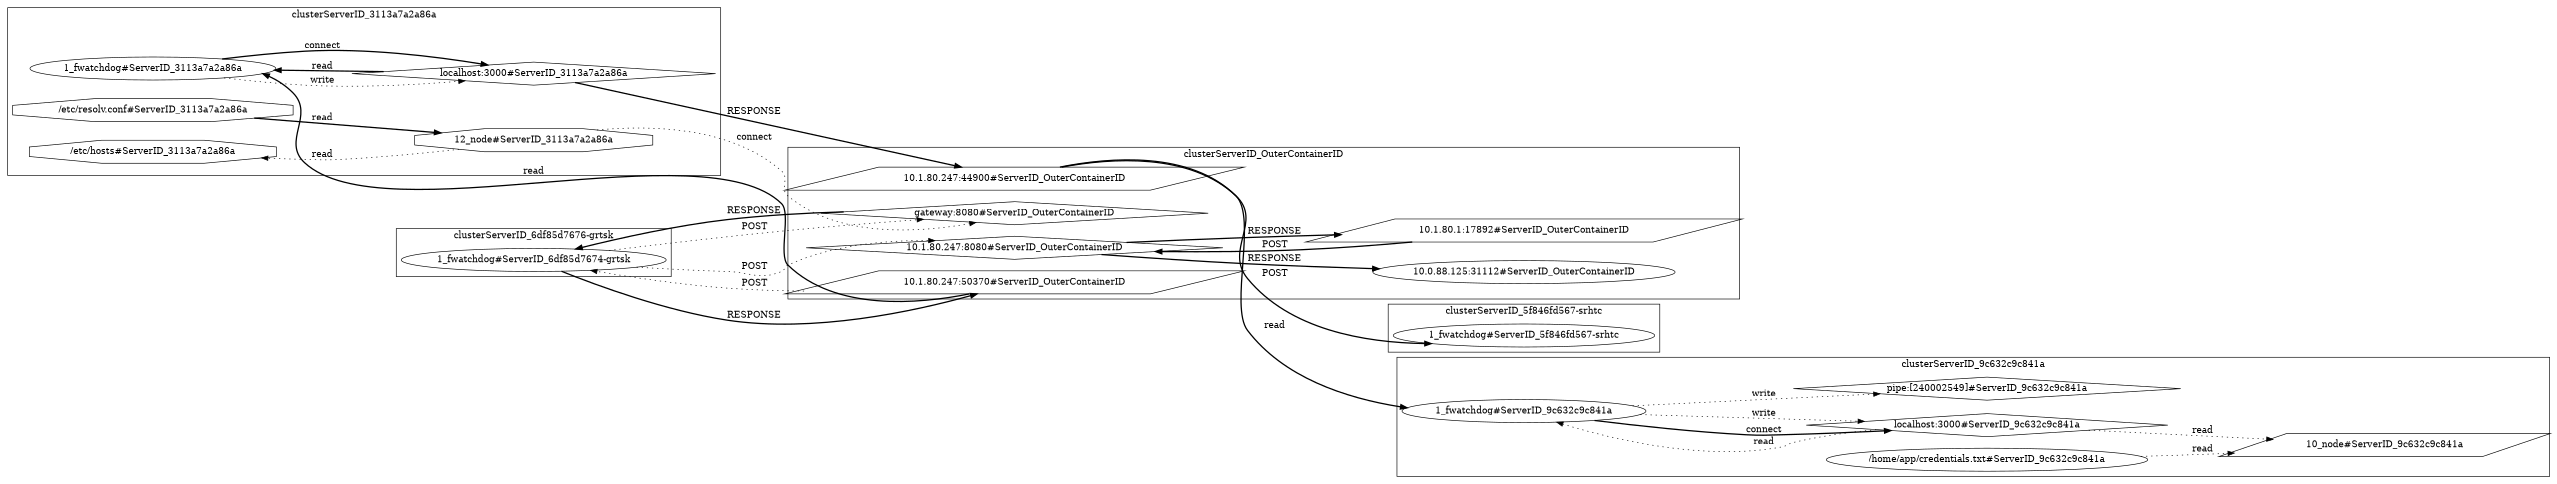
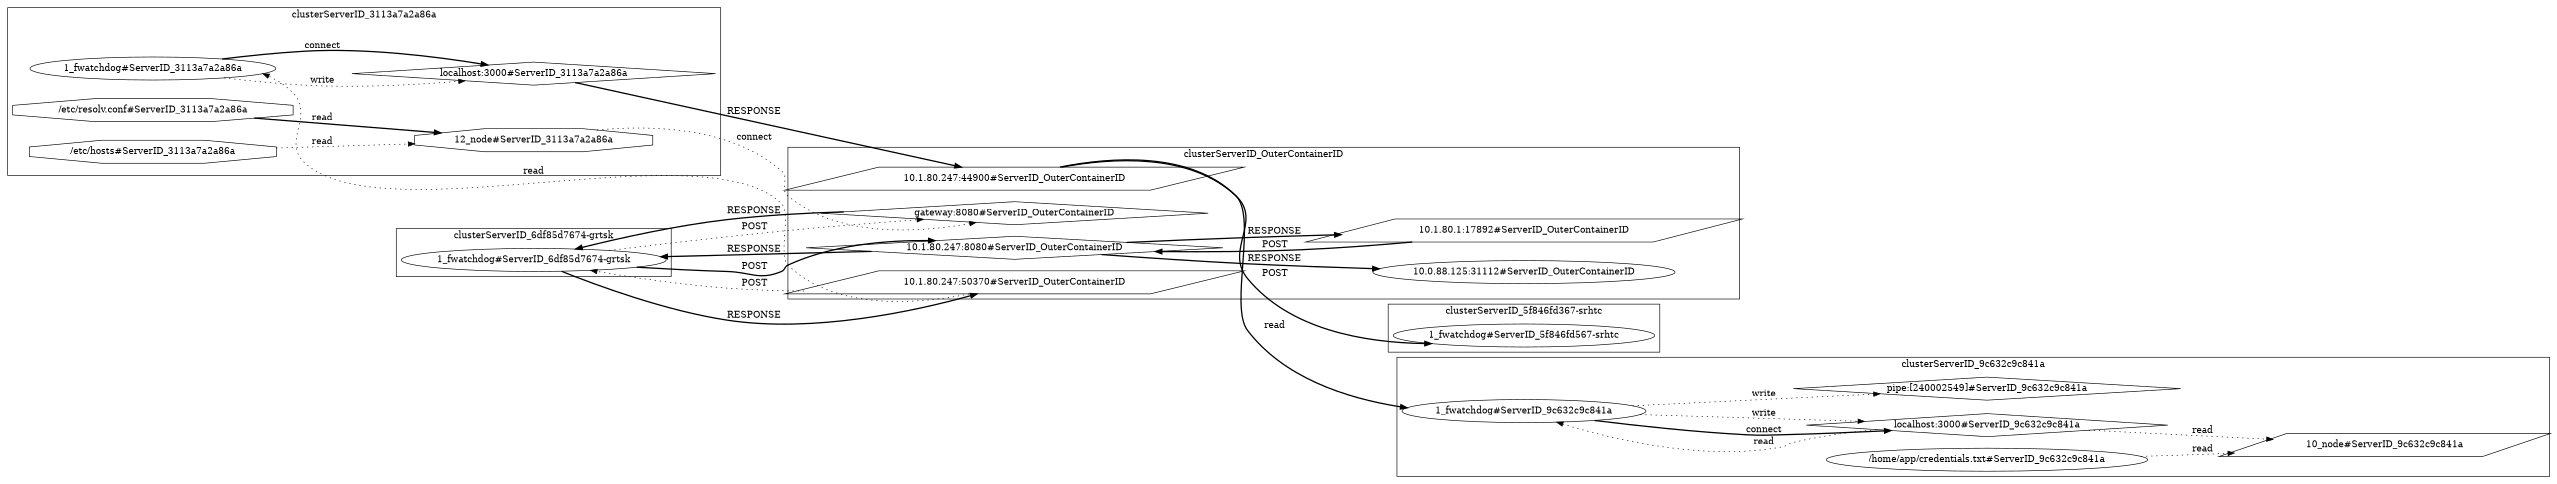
  digraph {
    rankdir=LR
    node [shape=ellipse]
    edge [style=bold]
    "1_fwatchdog#ServerID_3113a7a2a86a"
    "localhost:3000#ServerID_3113a7a2a86a" [shape=diamond]
    "/etc/hosts#ServerID_3113a7a2a86a" [shape=octagon]
    "12_node#ServerID_3113a7a2a86a" [shape=octagon]
    "/etc/resolv.conf#ServerID_3113a7a2a86a" [shape=octagon]
    "1_fwatchdog#ServerID_5f846fd567-srhtc"
    "1_fwatchdog#ServerID_6df85d7674-grtsk"
    "1_fwatchdog#ServerID_9c632c9c841a"
    "localhost:3000#ServerID_9c632c9c841a" [shape=diamond]
    "10_node#ServerID_9c632c9c841a" [shape=parallelogram]
    "/home/app/credentials.txt#ServerID_9c632c9c841a"
    "pipe:[240002549]#ServerID_9c632c9c841a" [shape=diamond]
    "10.1.80.247:44900#ServerID_OuterContainerID" [shape=parallelogram]
    "10.1.80.247:8080#ServerID_OuterContainerID" [shape=diamond]
    "10.1.80.247:50370#ServerID_OuterContainerID" [shape=parallelogram]
    "gateway:8080#ServerID_OuterContainerID" [shape=diamond]
    "10.1.80.1:17892#ServerID_OuterContainerID" [shape=parallelogram]
    "10.0.88.125:31112#ServerID_OuterContainerID"
    subgraph cluster_1 {
      label=clusterServerID_3113a7a2a86a
      "1_fwatchdog#ServerID_3113a7a2a86a"
      "localhost:3000#ServerID_3113a7a2a86a"
      "/etc/hosts#ServerID_3113a7a2a86a"
      "12_node#ServerID_3113a7a2a86a"
      "/etc/resolv.conf#ServerID_3113a7a2a86a"
    }
    subgraph cluster_2 {
-     label="clusterServerID_5f846fd567-srhtc"
+     label="clusterServerID_5f846fd367-srhtc"
      "1_fwatchdog#ServerID_5f846fd567-srhtc"
    }
    subgraph cluster_3 {
-     label="clusterServerID_6df85d7676-grtsk"
+     label="clusterServerID_6df85d7674-grtsk"
      "1_fwatchdog#ServerID_6df85d7674-grtsk"
    }
    subgraph cluster_4 {
      label=clusterServerID_9c632c9c841a
      "1_fwatchdog#ServerID_9c632c9c841a"
      "localhost:3000#ServerID_9c632c9c841a"
      "10_node#ServerID_9c632c9c841a"
      "/home/app/credentials.txt#ServerID_9c632c9c841a"
      "pipe:[240002549]#ServerID_9c632c9c841a"
    }
    subgraph cluster_5 {
      label=clusterServerID_OuterContainerID
      "10.1.80.247:44900#ServerID_OuterContainerID"
      "10.1.80.247:8080#ServerID_OuterContainerID"
      "10.1.80.247:50370#ServerID_OuterContainerID"
      "gateway:8080#ServerID_OuterContainerID"
      "10.1.80.1:17892#ServerID_OuterContainerID"
      "10.0.88.125:31112#ServerID_OuterContainerID"
    }
    "1_fwatchdog#ServerID_3113a7a2a86a" -> "localhost:3000#ServerID_3113a7a2a86a" [label=connect]
    "1_fwatchdog#ServerID_3113a7a2a86a" -> "localhost:3000#ServerID_3113a7a2a86a" [label=write style=dotted]
-   "localhost:3000#ServerID_3113a7a2a86a" -> "1_fwatchdog#ServerID_3113a7a2a86a" [label=read]
    "localhost:3000#ServerID_3113a7a2a86a" -> "10.1.80.247:44900#ServerID_OuterContainerID" [label=RESPONSE]
-   "12_node#ServerID_3113a7a2a86a" -> "/etc/hosts#ServerID_3113a7a2a86a" [label=read style=dotted]
+   "/etc/hosts#ServerID_3113a7a2a86a" -> "12_node#ServerID_3113a7a2a86a" [label=read style=dotted]
    "12_node#ServerID_3113a7a2a86a" -> "gateway:8080#ServerID_OuterContainerID" [label=connect style=dotted]
    "/etc/resolv.conf#ServerID_3113a7a2a86a" -> "12_node#ServerID_3113a7a2a86a" [label=read]
-   "1_fwatchdog#ServerID_6df85d7674-grtsk" -> "10.1.80.247:8080#ServerID_OuterContainerID" [label=POST style=dotted]
+   "1_fwatchdog#ServerID_6df85d7674-grtsk" -> "10.1.80.247:8080#ServerID_OuterContainerID" [label=POST]
    "1_fwatchdog#ServerID_6df85d7674-grtsk" -> "10.1.80.247:50370#ServerID_OuterContainerID" [label=RESPONSE]
    "1_fwatchdog#ServerID_6df85d7674-grtsk" -> "gateway:8080#ServerID_OuterContainerID" [label=POST style=dotted]
    "1_fwatchdog#ServerID_9c632c9c841a" -> "localhost:3000#ServerID_9c632c9c841a" [label=connect]
    "1_fwatchdog#ServerID_9c632c9c841a" -> "localhost:3000#ServerID_9c632c9c841a" [label=write style=dotted]
    "1_fwatchdog#ServerID_9c632c9c841a" -> "pipe:[240002549]#ServerID_9c632c9c841a" [label=write style=dotted]
    "localhost:3000#ServerID_9c632c9c841a" -> "1_fwatchdog#ServerID_9c632c9c841a" [label=read style=dotted]
    "localhost:3000#ServerID_9c632c9c841a" -> "10_node#ServerID_9c632c9c841a" [label=read style=dotted]
    "/home/app/credentials.txt#ServerID_9c632c9c841a" -> "10_node#ServerID_9c632c9c841a" [label=read style=dotted]
    "10.1.80.247:44900#ServerID_OuterContainerID" -> "1_fwatchdog#ServerID_5f846fd567-srhtc" [label=POST]
    "10.1.80.247:44900#ServerID_OuterContainerID" -> "1_fwatchdog#ServerID_9c632c9c841a" [label=read]
+   "10.1.80.247:8080#ServerID_OuterContainerID" -> "1_fwatchdog#ServerID_6df85d7674-grtsk" [label=RESPONSE]
    "10.1.80.247:8080#ServerID_OuterContainerID" -> "10.1.80.1:17892#ServerID_OuterContainerID" [label=RESPONSE]
    "10.1.80.247:8080#ServerID_OuterContainerID" -> "10.0.88.125:31112#ServerID_OuterContainerID" [label=RESPONSE]
-   "10.1.80.247:50370#ServerID_OuterContainerID" -> "1_fwatchdog#ServerID_3113a7a2a86a" [label=read]
+   "10.1.80.247:50370#ServerID_OuterContainerID" -> "1_fwatchdog#ServerID_3113a7a2a86a" [label=read style=dotted]
    "10.1.80.247:50370#ServerID_OuterContainerID" -> "1_fwatchdog#ServerID_6df85d7674-grtsk" [label=POST style=dotted]
    "gateway:8080#ServerID_OuterContainerID" -> "1_fwatchdog#ServerID_6df85d7674-grtsk" [label=RESPONSE]
    "10.1.80.1:17892#ServerID_OuterContainerID" -> "10.1.80.247:8080#ServerID_OuterContainerID" [label=POST]
  }
